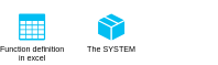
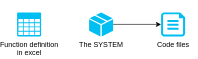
  <mxCell id="0" />
  <mxCell id="1" parent="0" />
  <mxCell id="2" value="Function definition&lt;br&gt;in excel" style="verticalLabelPosition=bottom;html=1;verticalAlign=top;align=center;strokeColor=none;fillColor=#00BEF2;shape=mxgraph.azure.storage;pointerEvents=1;" parent="1" vertex="1"><mxGeometry x="20" y="20" width="40" height="40" as="geometry" /></mxCell>
+ <mxCell id="3" style="edgeStyle=orthogonalEdgeStyle;rounded=0;orthogonalLoop=1;jettySize=auto;html=1;" parent="1" source="4" target="5" edge="1"><mxGeometry relative="1" as="geometry" /></mxCell>
  <mxCell id="4" value="The SYSTEM" style="verticalLabelPosition=bottom;html=1;verticalAlign=top;align=center;strokeColor=none;fillColor=#00BEF2;shape=mxgraph.azure.cloud_service_package_file;" parent="1" vertex="1"><mxGeometry x="140" y="20" width="40" height="40" as="geometry" /></mxCell>
+ <mxCell id="5" value="Code files" style="verticalLabelPosition=bottom;html=1;verticalAlign=top;align=center;strokeColor=none;fillColor=#00BEF2;shape=mxgraph.azure.wadcfg_diagnostics_file;pointerEvents=1;" parent="1" vertex="1"><mxGeometry x="260" y="20" width="40" height="40" as="geometry" /></mxCell>
